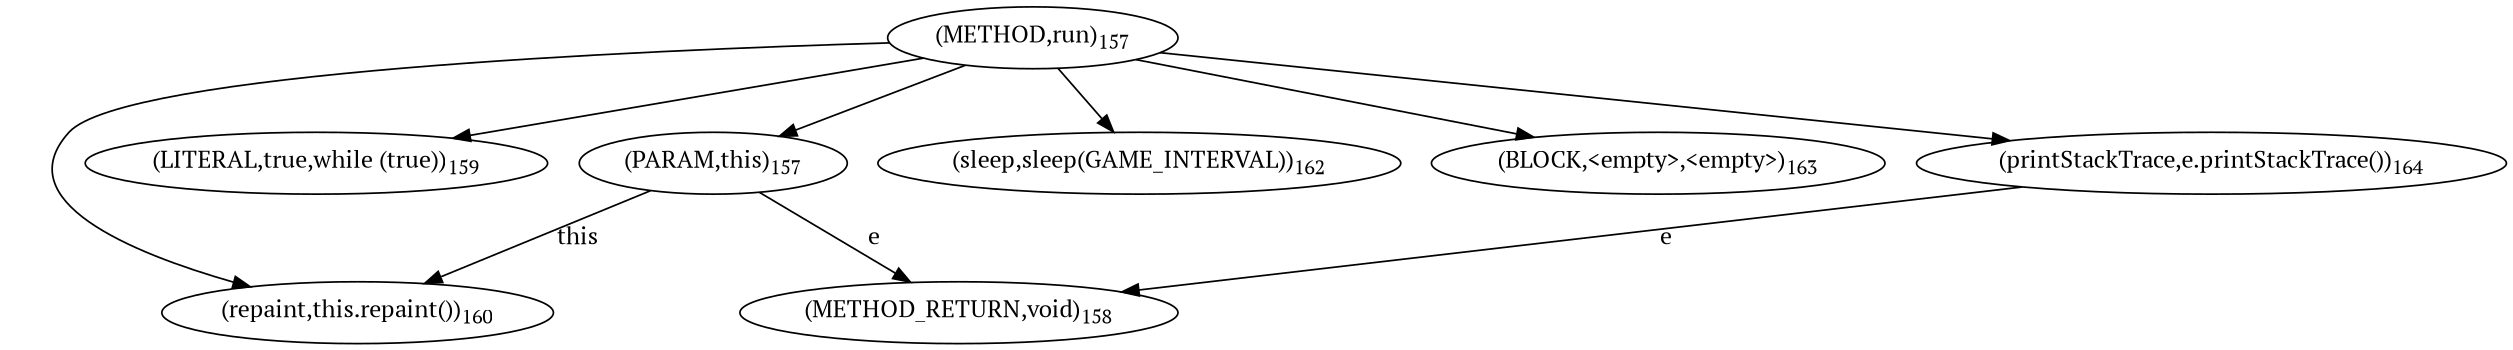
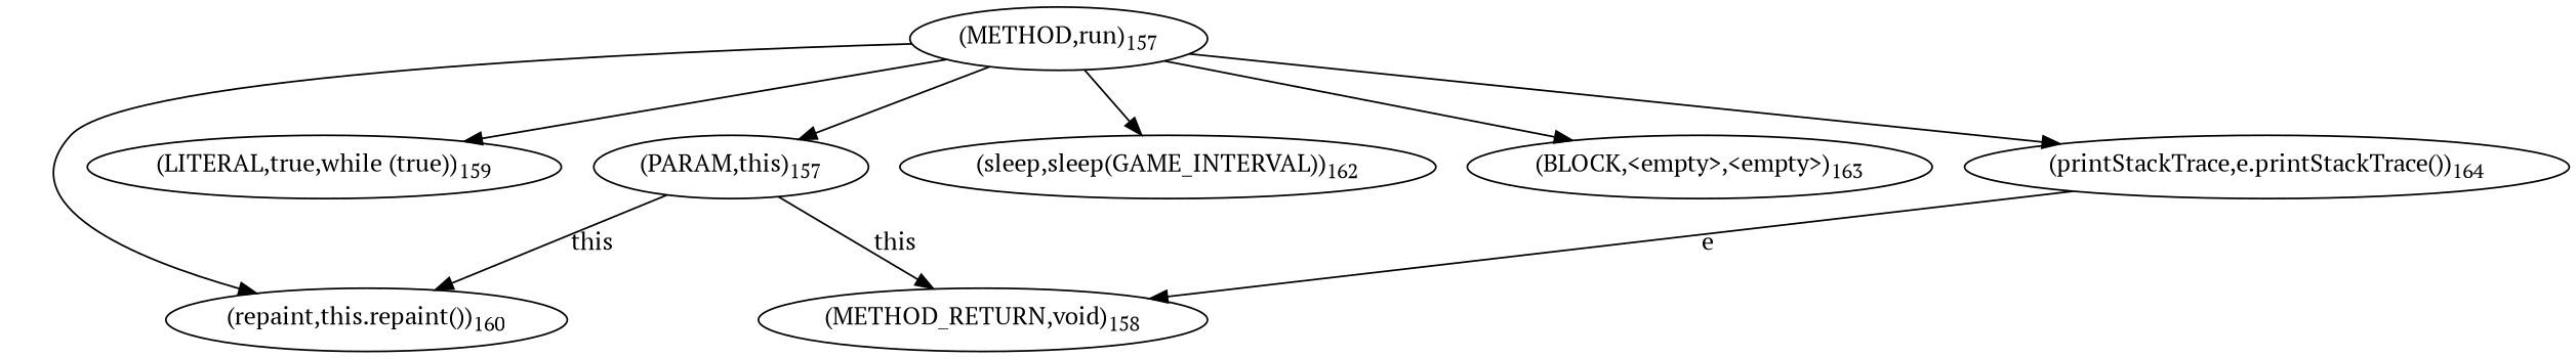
  digraph {
    fontname="PT Serif"
    node [fontname="PT Serif"]
    edge [fontname="PT Serif"]
    n1 [label=<(METHOD,run)<SUB>157</SUB>>]
    n2 [label=<(PARAM,this)<SUB>157</SUB>>]
    n3 [label=<(LITERAL,true,while (true))<SUB>159</SUB>>]
    n4 [label=<(repaint,this.repaint())<SUB>160</SUB>>]
    n5 [label=<(sleep,sleep(GAME_INTERVAL))<SUB>162</SUB>>]
    n6 [label=<(BLOCK,&lt;empty&gt;,&lt;empty&gt;)<SUB>163</SUB>>]
    n7 [label=<(printStackTrace,e.printStackTrace())<SUB>164</SUB>>]
    n8 [label=<(METHOD_RETURN,void)<SUB>158</SUB>>]
    n1 -> n2
    n1 -> n3
    n1 -> n4
    n1 -> n5
    n1 -> n6
    n1 -> n7
    n2 -> n4 [label=this]
-   n2 -> n8 [label=e]
+   n2 -> n8 [label=this]
    n7 -> n8 [label=e]
  }
